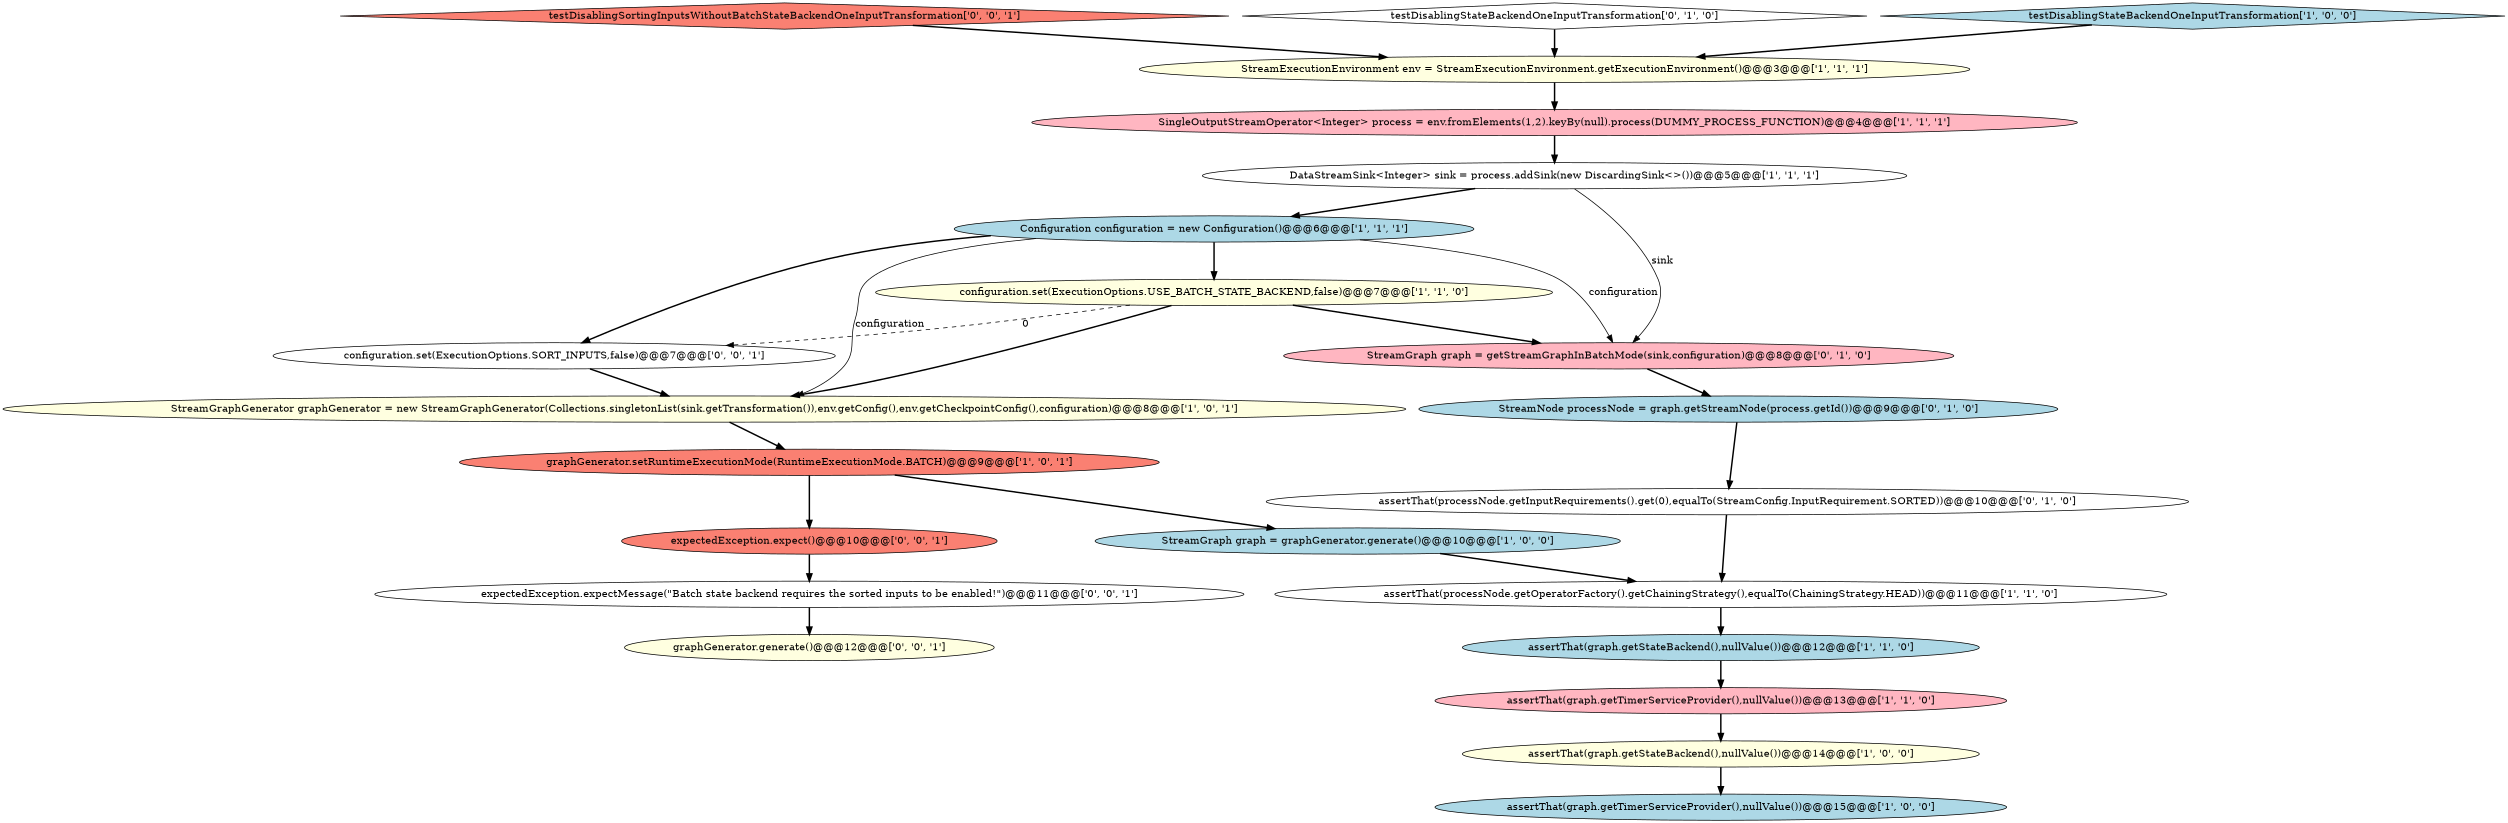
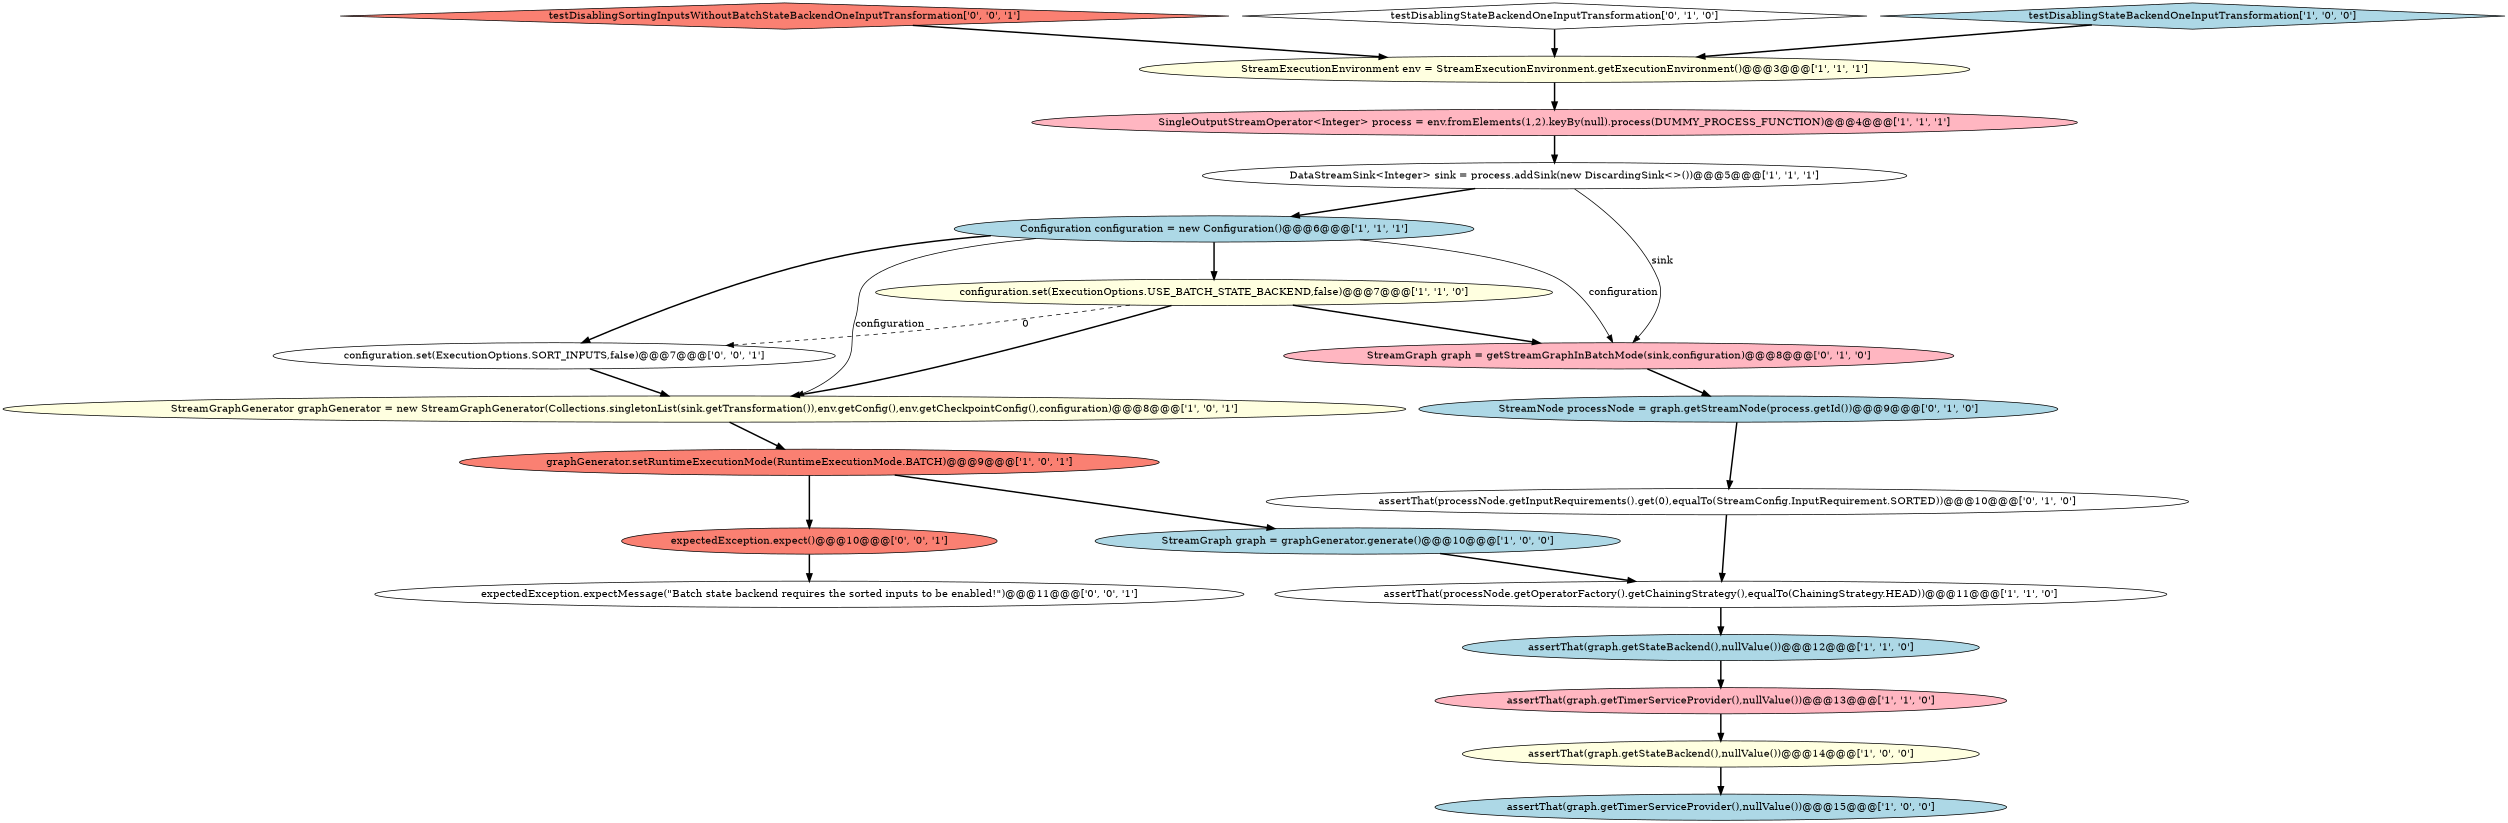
  digraph {
    node [fillcolor=white shape=ellipse style=filled]
    edge [style=bold]
    n1 [label="DataStreamSink<Integer> sink = process.addSink(new DiscardingSink<>())@@@5@@@['1', '1', '1']"]
    n2 [fillcolor=lightblue label="Configuration configuration = new Configuration()@@@6@@@['1', '1', '1']"]
    n3 [fillcolor=lightpink label="StreamGraph graph = getStreamGraphInBatchMode(sink,configuration)@@@8@@@['0', '1', '0']"]
    n4 [fillcolor=lightblue label="StreamGraph graph = graphGenerator.generate()@@@10@@@['1', '0', '0']"]
    n5 [label="assertThat(processNode.getOperatorFactory().getChainingStrategy(),equalTo(ChainingStrategy.HEAD))@@@11@@@['1', '1', '0']"]
    n6 [fillcolor=lightpink label="SingleOutputStreamOperator<Integer> process = env.fromElements(1,2).keyBy(null).process(DUMMY_PROCESS_FUNCTION)@@@4@@@['1', '1', '1']"]
    n7 [fillcolor=salmon label="testDisablingSortingInputsWithoutBatchStateBackendOneInputTransformation['0', '0', '1']" shape=diamond]
    n8 [fillcolor=lightyellow label="StreamExecutionEnvironment env = StreamExecutionEnvironment.getExecutionEnvironment()@@@3@@@['1', '1', '1']"]
    n9 [fillcolor=salmon label="graphGenerator.setRuntimeExecutionMode(RuntimeExecutionMode.BATCH)@@@9@@@['1', '0', '1']"]
    n10 [fillcolor=salmon label="expectedException.expect()@@@10@@@['0', '0', '1']"]
    n11 [label="expectedException.expectMessage(\"Batch state backend requires the sorted inputs to be enabled!\")@@@11@@@['0', '0', '1']"]
-   n12 [fillcolor=lightyellow label="graphGenerator.generate()@@@12@@@['0', '0', '1']"]
    n13 [fillcolor=lightblue label="StreamNode processNode = graph.getStreamNode(process.getId())@@@9@@@['0', '1', '0']"]
    n14 [label="assertThat(processNode.getInputRequirements().get(0),equalTo(StreamConfig.InputRequirement.SORTED))@@@10@@@['0', '1', '0']"]
    n15 [label="testDisablingStateBackendOneInputTransformation['0', '1', '0']" shape=diamond]
    n16 [fillcolor=lightblue label="testDisablingStateBackendOneInputTransformation['1', '0', '0']" shape=diamond]
    n17 [fillcolor=lightyellow label="assertThat(graph.getStateBackend(),nullValue())@@@14@@@['1', '0', '0']"]
    n18 [fillcolor=lightblue label="assertThat(graph.getTimerServiceProvider(),nullValue())@@@15@@@['1', '0', '0']"]
    n19 [fillcolor=lightyellow label="StreamGraphGenerator graphGenerator = new StreamGraphGenerator(Collections.singletonList(sink.getTransformation()),env.getConfig(),env.getCheckpointConfig(),configuration)@@@8@@@['1', '0', '1']"]
    n20 [fillcolor=lightblue label="assertThat(graph.getStateBackend(),nullValue())@@@12@@@['1', '1', '0']"]
    n21 [fillcolor=lightyellow label="configuration.set(ExecutionOptions.USE_BATCH_STATE_BACKEND,false)@@@7@@@['1', '1', '0']"]
    n22 [label="configuration.set(ExecutionOptions.SORT_INPUTS,false)@@@7@@@['0', '0', '1']"]
    n23 [fillcolor=lightpink label="assertThat(graph.getTimerServiceProvider(),nullValue())@@@13@@@['1', '1', '0']"]
    n1 -> n2
    n1 -> n3 [label=sink style=solid]
    n2 -> n3 [label=configuration style=solid]
    n2 -> n19 [label=configuration style=solid]
    n2 -> n21
    n2 -> n22
    n3 -> n13
    n4 -> n5
    n5 -> n20
    n6 -> n1
    n7 -> n8
    n8 -> n6
    n9 -> n4
    n9 -> n10
    n10 -> n11
-   n11 -> n12
    n13 -> n14
    n14 -> n5
    n15 -> n8
    n16 -> n8
    n17 -> n18
    n19 -> n9
    n20 -> n23
    n21 -> n3
    n21 -> n19
    n21 -> n22 [label=0 style=dashed]
    n22 -> n19
    n23 -> n17
  }
